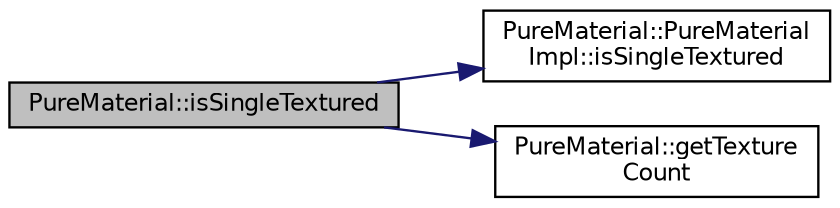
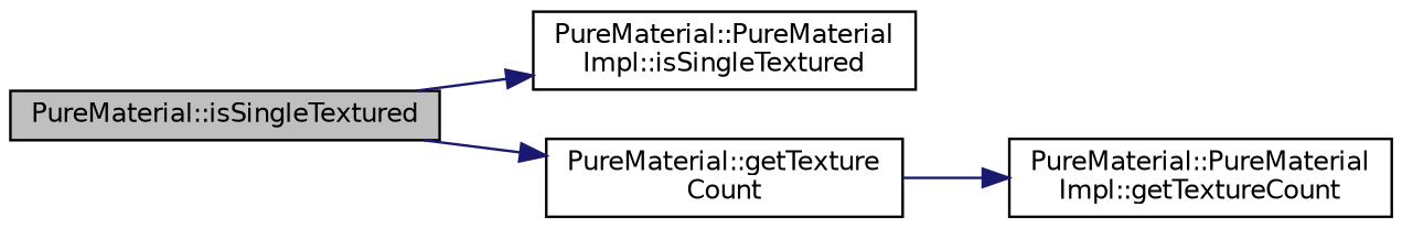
  digraph {
    rankdir=LR
    node [color=black fillcolor=white fontname=Helvetica fontsize=10 shape=record style=filled]
    edge [color=midnightblue fontname=Helvetica fontsize=10 labelfontname=Helvetica labelfontsize=10 style=solid]
    n1 [fillcolor=grey75 fontcolor=black height=0.2 label="PureMaterial::isSingleTextured" width=0.4]
    n2 [height=0.2 label="PureMaterial::PureMaterial\lImpl::isSingleTextured" width=0.4]
    n3 [height=0.2 label="PureMaterial::getTexture\lCount" width=0.4]
+   n4 [height=0.2 label="PureMaterial::PureMaterial\lImpl::getTextureCount" width=0.4]
    n1 -> n2
    n1 -> n3
+   n3 -> n4
  }
